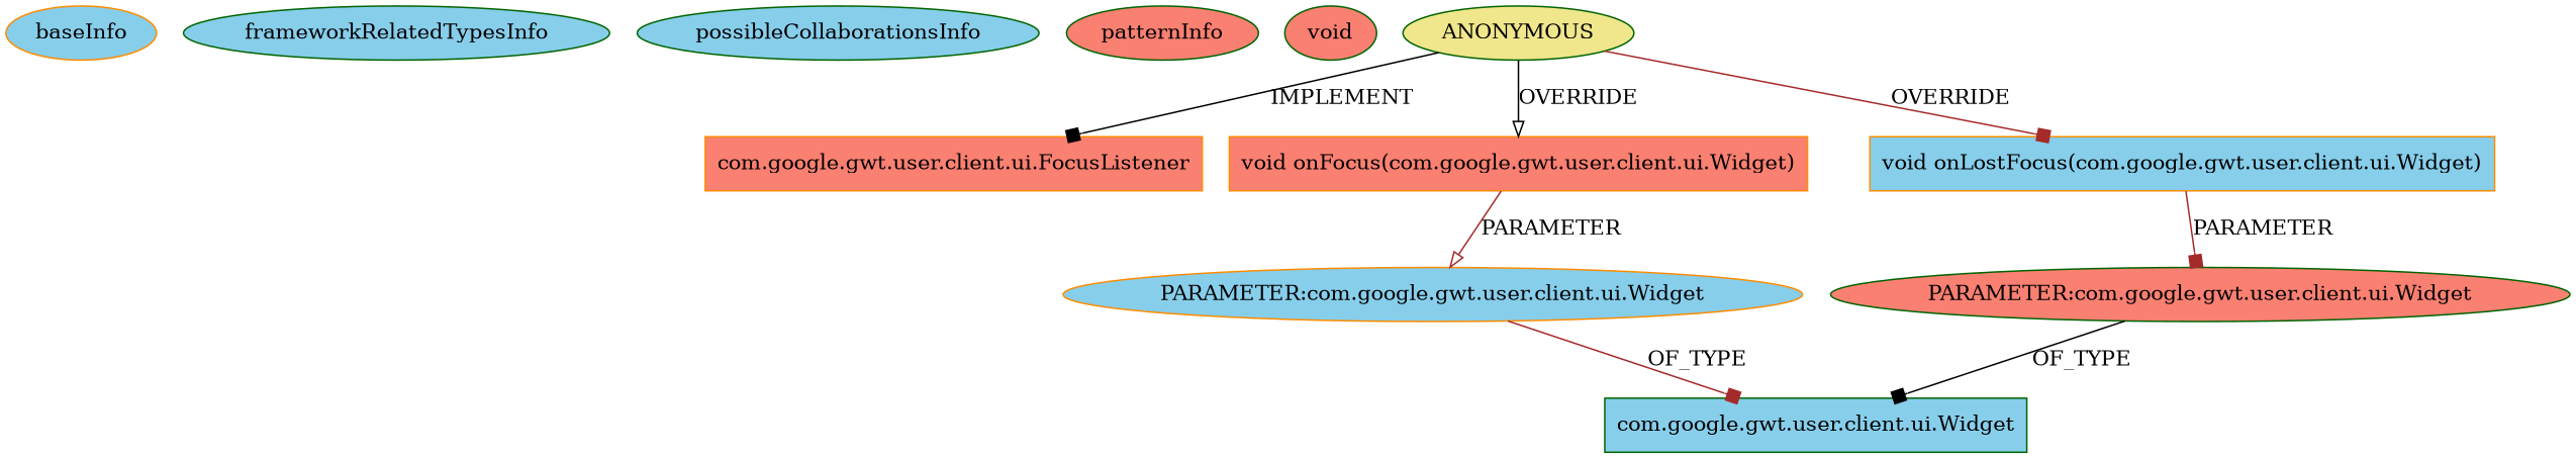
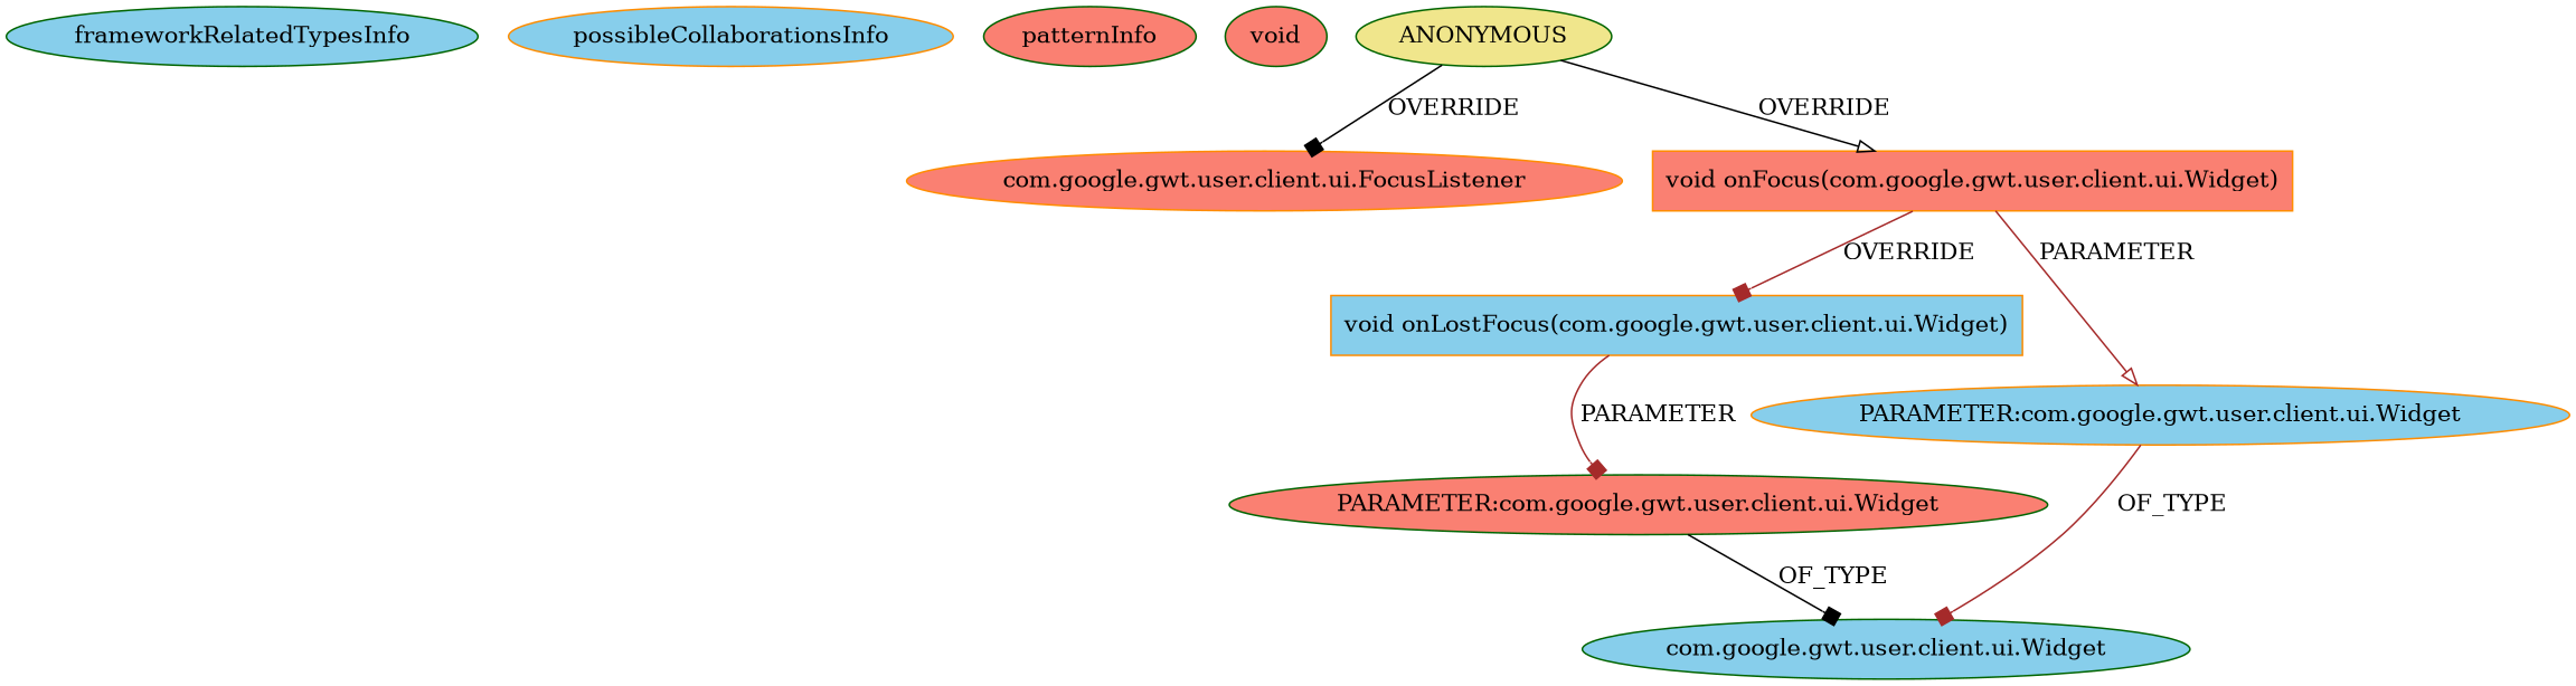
  digraph {
    node [color=darkgreen fillcolor=skyblue style=filled isFrameworkType=false]
    edge [arrowhead=box color=brown]
-   baseInfo [category=pattern color=darkorange graphId=1303 isAnonymous=true possibleRelation=false isFrameworkType=""]
    frameworkRelatedTypesInfo [0="com.google.gwt.user.client.ui.FocusListener" isFrameworkType=""]
-   possibleCollaborationsInfo [isFrameworkType=""]
+   possibleCollaborationsInfo [color=darkorange isFrameworkType=""]
    patternInfo [fillcolor=salmon frequency=2.0 patternRootClient=0 isFrameworkType=""]
    n5 [0="mansiT-UiBinder~/mansiT-UiBinder/UiBinder-master/uibinder/src/com/mansi/client/text/EditableLabel.java~void EditableLabel(java.lang.String)~3704" 1="hmiguellima-ugat~/hmiguellima-ugat/ugat-master/src/org/ucp/gwt/widgets/TooltipMouseListener.java~void TooltipMouseListener(java.lang.String,java.lang.String)~2972" fillcolor=salmon label=void isFrameworkType=""]
-   n6 [color=darkorange fillcolor=salmon label="com.google.gwt.user.client.ui.FocusListener" vertexType=FRAMEWORK_INTERFACE_TYPE shape=box]
+   n6 [color=darkorange fillcolor=salmon label="com.google.gwt.user.client.ui.FocusListener" vertexType=FRAMEWORK_INTERFACE_TYPE]
    n7 [fillcolor=khaki label=ANONYMOUS vertexType=ROOT_ANONYMOUS_DECLARATION]
    n8 [color=darkorange fillcolor=salmon label="void onFocus(com.google.gwt.user.client.ui.Widget)" shape=box vertexType=OVERRIDING_METHOD_DECLARATION]
    n9 [color=darkorange label="void onLostFocus(com.google.gwt.user.client.ui.Widget)" shape=box vertexType=OVERRIDING_METHOD_DECLARATION]
    n10 [color=darkorange label="PARAMETER:com.google.gwt.user.client.ui.Widget" vertexType=PARAMETER_DECLARATION]
    n11 [fillcolor=salmon label="PARAMETER:com.google.gwt.user.client.ui.Widget" vertexType=PARAMETER_DECLARATION]
-   n12 [label="com.google.gwt.user.client.ui.Widget" vertexType=FRAMEWORK_CLASS_TYPE shape=box]
-   n7 -> n6 [color=black label=IMPLEMENT]
+   n12 [label="com.google.gwt.user.client.ui.Widget" vertexType=FRAMEWORK_CLASS_TYPE]
+   n7 -> n6 [color=black label=OVERRIDE]
    n7 -> n8 [arrowhead=onormal color=black label=OVERRIDE]
-   n7 -> n9 [label=OVERRIDE]
+   n8 -> n9 [label=OVERRIDE]
    n8 -> n10 [arrowhead=onormal label=PARAMETER]
    n9 -> n11 [label=PARAMETER]
    n10 -> n12 [label=OF_TYPE]
    n11 -> n12 [color=black label=OF_TYPE]
  }
